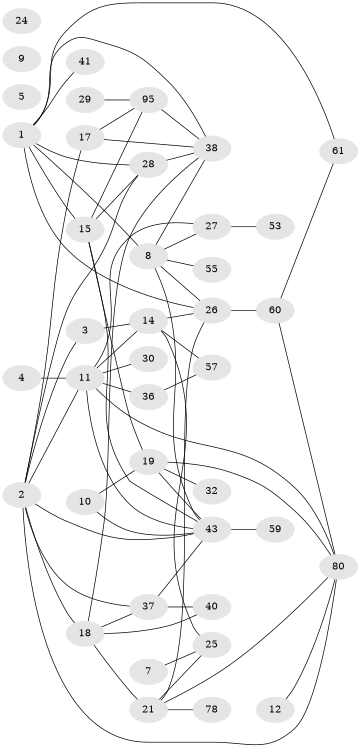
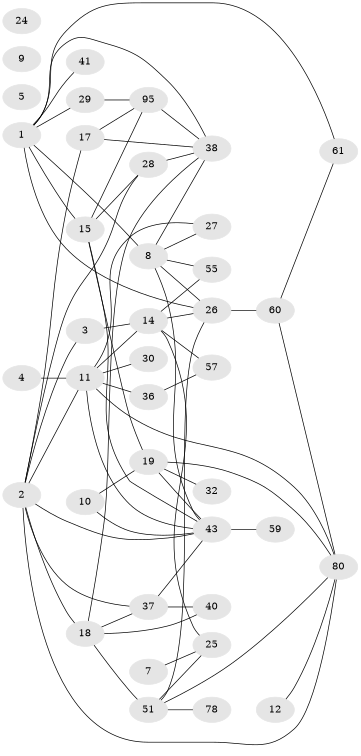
  graph {
    rankdir=LR
    node [color=gray90 style=filled]
    1 [super="+44+13"]
    8 [super="+22"]
    15 [super="+39"]
    26 [super="+66"]
    28
    38 [super="+46"]
    41
    61
    43 [super="+45"]
    27
    55
    19 [super="+65"]
    n13 [label=95 super="+42+67+47"]
    60
    2 [super="+52+58+73"]
    3
    11 [super="+16"]
    17
    18 [super="+63+31"]
    37 [super="+71+62"]
    80 [super="+82"]
    14 [super="+51+20"]
    30 [super="+49"]
    36 [super="+56"]
-   21 [super="+64+33"]
+   21 [super="+64+33" label=51]
    40
    59 [super="+72"]
    25
    57
    4 [super="+6"]
    5
    7
-   53
    9
    10 [super="+74"]
    32
    12
    78
    24
    29
    1 -- 8
    1 -- 15
    1 -- 26
-   1 -- 28
+   1 -- 29
    1 -- 38
    1 -- 41
    1 -- 61
    8 -- 26
    8 -- 38
    8 -- 43
    8 -- 27
    8 -- 55
    15 -- 28
    15 -- 43
    15 -- 19
    15 -- n13
    26 -- 60
    28 -- 38
    43 -- 59
-   27 -- 53
    19 -- 43
    19 -- 80
    19 -- 32
    n13 -- 38
    60 -- 61
    60 -- 80
    2 -- 28
    2 -- 43
    2 -- 3
    2 -- 11
    2 -- 17
    2 -- 18
    2 -- 37
    2 -- 80
    3 -- 14
    11 -- 43
    11 -- 27
    11 -- 80
    11 -- 14
    11 -- 30 [weight=2]
    11 -- 36
    17 -- 38
    17 -- n13
    18 -- 38
    18 -- 37 [weight=2]
    18 -- 21
    18 -- 40
    37 -- 43
    37 -- 40
    14 -- 26
+   14 -- 55
    14 -- 25
    14 -- 57
    36 -- 57
    21 -- 26
    21 -- 80
    21 -- 25
    21 -- 78
    4 -- 11
    7 -- 25
    10 -- 43
    10 -- 19
    12 -- 80
    29 -- n13
  }
